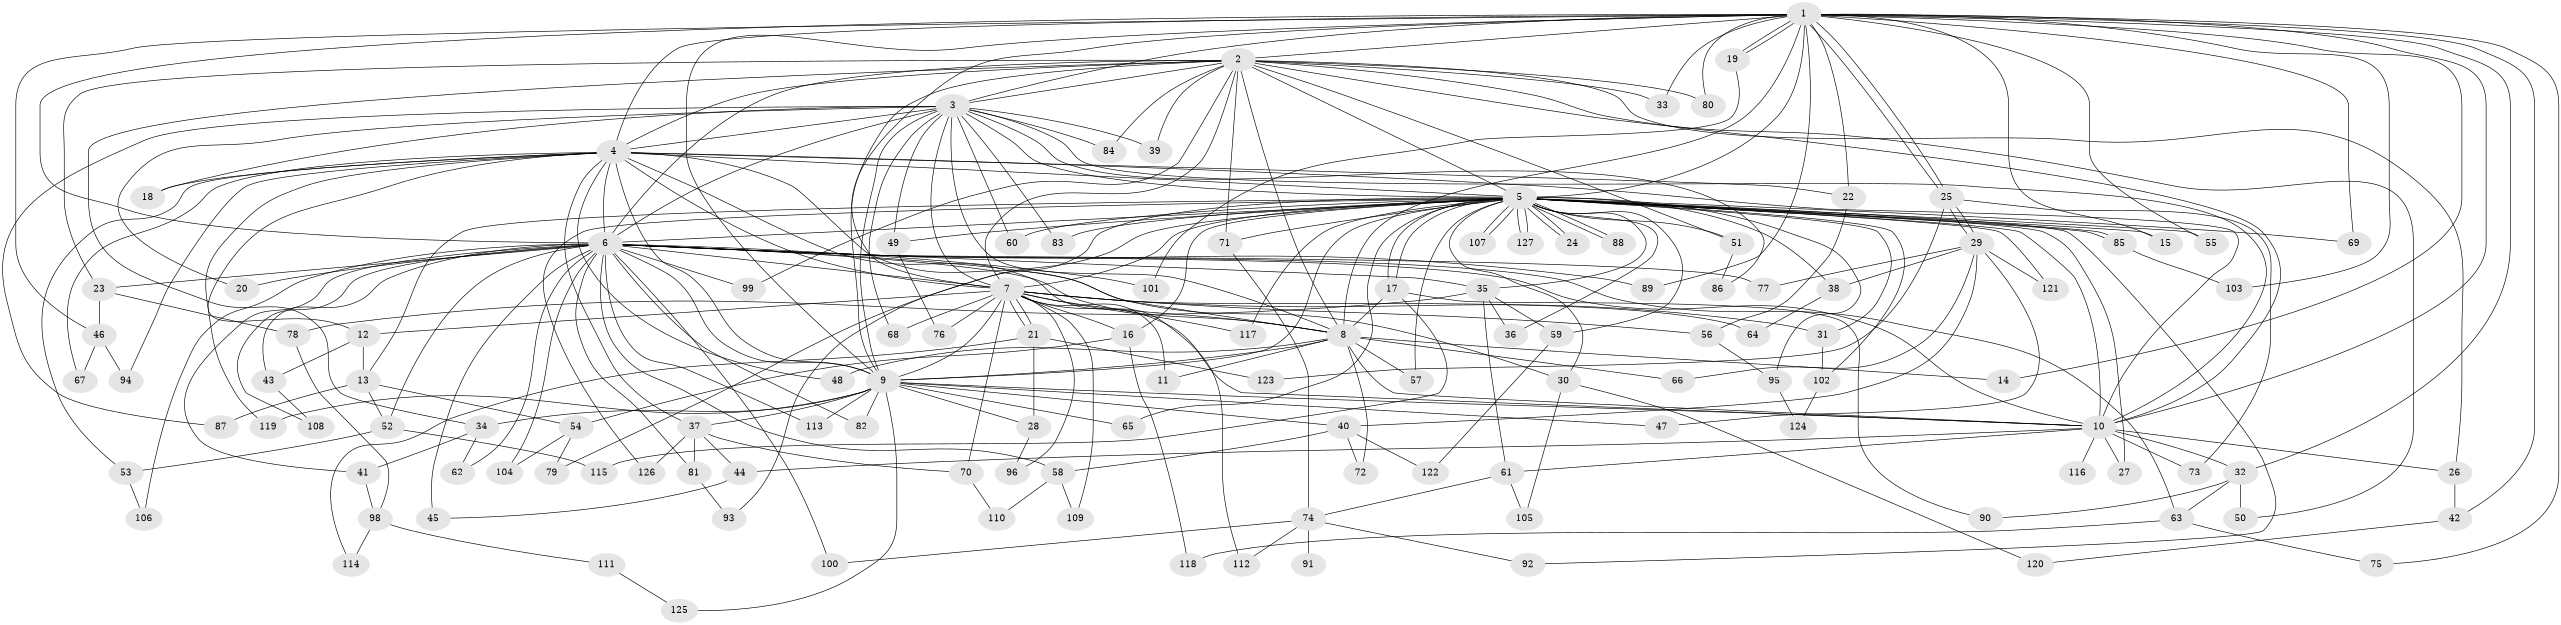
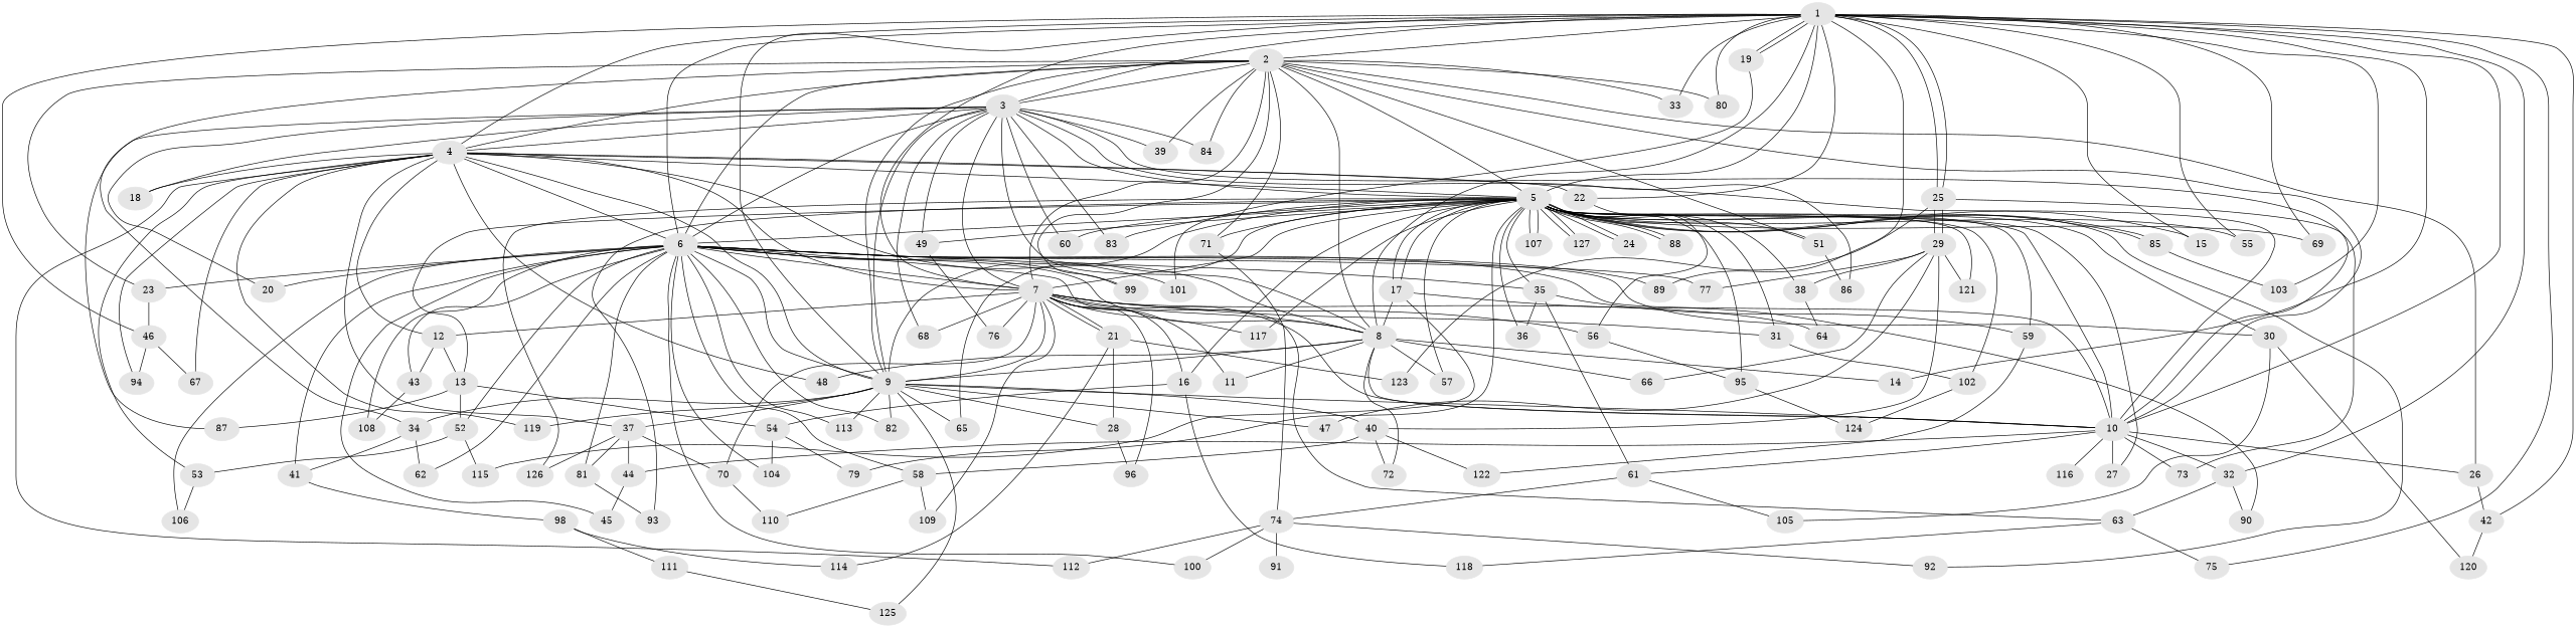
  graph {
    node [color=gray90 style=filled]
    1
    2
    3
    4
    5
    6
    7
    8
    9
    10
    14
    15
    19
    22
    25
    32
    33
    42
    46
    55
    69
    75
    80
    89
    103
    23
    26
    34
    39
-   50
    51
    71
    84
    99
    18
    20
    49
    60
    68
    83
    86
    87
    12
    37
    48
    53
    67
    94
    112
    119
    13
    16
    17
    24
    27
    30
    31
    35
    36
    38
    57
    59
    65
    79
    85
    88
    92
    93
    95
    102
    107
    117
    121
    126
    127
    41
    43
    45
    52
    58
    62
    63
    77
    81
    82
    100
    101
    104
    106
    108
    113
    11
    21
    56
    64
    70
    76
    96
    109
    66
    72
    28
    40
    47
    125
    116
    44
    61
    73
    123
    29
    90
    120
-   78
    74
    54
    118
    115
    105
    122
    124
    98
    110
    114
    111
    91
    1 -- 2
    1 -- 3
    1 -- 4
    1 -- 5
    1 -- 6
    1 -- 7
    1 -- 8
    1 -- 9
    1 -- 10
    1 -- 14
    1 -- 15
    1 -- 19
    1 -- 19
    1 -- 22
    1 -- 25
    1 -- 25
    1 -- 32
    1 -- 33
    1 -- 42
    1 -- 46
    1 -- 55
    1 -- 69
    1 -- 75
    1 -- 80
    1 -- 89
    1 -- 103
    2 -- 3
    2 -- 4
    2 -- 5
    2 -- 6
    2 -- 7
    2 -- 8
    2 -- 9
    2 -- 10
    2 -- 33
    2 -- 80
    2 -- 23
    2 -- 26
    2 -- 34
    2 -- 39
-   2 -- 50
    2 -- 51
    2 -- 71
    2 -- 84
    2 -- 99
    3 -- 4
    3 -- 5
    3 -- 6
    3 -- 7
    3 -- 8
    3 -- 9
    3 -- 10
    3 -- 39
    3 -- 84
    3 -- 18
    3 -- 20
    3 -- 49
    3 -- 60
    3 -- 68
    3 -- 83
    3 -- 86
    3 -- 87
    4 -- 5
    4 -- 6
    4 -- 7
    4 -- 8
    4 -- 9
    4 -- 10
    4 -- 22
    4 -- 18
    4 -- 12
    4 -- 37
    4 -- 48
    4 -- 53
    4 -- 67
    4 -- 94
    4 -- 112
    4 -- 119
    5 -- 6
    5 -- 7
    5 -- 9
    5 -- 10
    5 -- 15
    5 -- 55
    5 -- 69
    5 -- 51
    5 -- 71
    5 -- 49
    5 -- 60
    5 -- 83
    5 -- 13
    5 -- 16
    5 -- 17
    5 -- 17
    5 -- 24
    5 -- 24
    5 -- 27
    5 -- 30
    5 -- 31
    5 -- 35
    5 -- 36
    5 -- 38
    5 -- 57
    5 -- 59
    5 -- 65
    5 -- 79
    5 -- 85
    5 -- 85
    5 -- 88
    5 -- 88
    5 -- 92
    5 -- 93
    5 -- 95
    5 -- 102
    5 -- 107
    5 -- 107
    5 -- 117
    5 -- 121
    5 -- 126
    5 -- 127
    5 -- 127
    6 -- 7
    6 -- 8
    6 -- 9
    6 -- 10
    6 -- 89
    6 -- 23
    6 -- 99
    6 -- 20
    6 -- 30
    6 -- 35
    6 -- 41
    6 -- 43
    6 -- 45
    6 -- 52
    6 -- 58
    6 -- 62
    6 -- 63
    6 -- 77
    6 -- 81
    6 -- 82
    6 -- 100
    6 -- 101
    6 -- 104
    6 -- 106
    6 -- 108
    6 -- 113
    7 -- 8
    7 -- 9
    7 -- 10
    7 -- 68
    7 -- 12
    7 -- 16
    7 -- 31
    7 -- 117
    7 -- 11
    7 -- 21
    7 -- 21
    7 -- 56
    7 -- 64
    7 -- 70
    7 -- 76
    7 -- 96
    7 -- 109
    8 -- 9
    8 -- 10
    8 -- 14
    8 -- 48
    8 -- 57
    8 -- 11
    8 -- 66
    8 -- 72
    9 -- 10
    9 -- 34
    9 -- 37
    9 -- 119
    9 -- 65
    9 -- 82
    9 -- 113
    9 -- 28
    9 -- 40
    9 -- 47
    9 -- 125
    10 -- 32
    10 -- 26
    10 -- 27
    10 -- 116
    10 -- 44
    10 -- 61
    10 -- 73
    19 -- 101
    22 -- 56
    25 -- 73
    25 -- 123
    25 -- 29
    25 -- 29
-   32 -- 50
    32 -- 63
    32 -- 90
    42 -- 120
    46 -- 67
    46 -- 94
    23 -- 46
-   23 -- 78
    26 -- 42
    34 -- 41
    34 -- 62
    51 -- 86
    71 -- 74
    49 -- 76
    12 -- 13
    12 -- 43
    37 -- 126
    37 -- 81
    37 -- 70
    37 -- 44
    53 -- 106
    13 -- 87
    13 -- 52
    13 -- 54
    16 -- 54
    16 -- 118
    17 -- 8
    17 -- 90
    17 -- 115
    30 -- 120
    30 -- 105
    31 -- 102
    35 -- 36
    35 -- 59
    35 -- 61
-   35 -- 78
    38 -- 64
    59 -- 122
    85 -- 103
    95 -- 124
    102 -- 124
    41 -- 98
    43 -- 108
    52 -- 53
    52 -- 115
    58 -- 109
    58 -- 110
    63 -- 75
    63 -- 118
    81 -- 93
    21 -- 28
    21 -- 123
    21 -- 114
    56 -- 95
    70 -- 110
    28 -- 96
    40 -- 58
    40 -- 72
    40 -- 122
    44 -- 45
    61 -- 74
    61 -- 105
    29 -- 38
    29 -- 121
    29 -- 77
    29 -- 66
    29 -- 40
    29 -- 47
-   78 -- 98
    74 -- 112
    74 -- 92
    74 -- 100
    74 -- 91
    54 -- 79
    54 -- 104
    98 -- 114
    98 -- 111
    111 -- 125
  }
